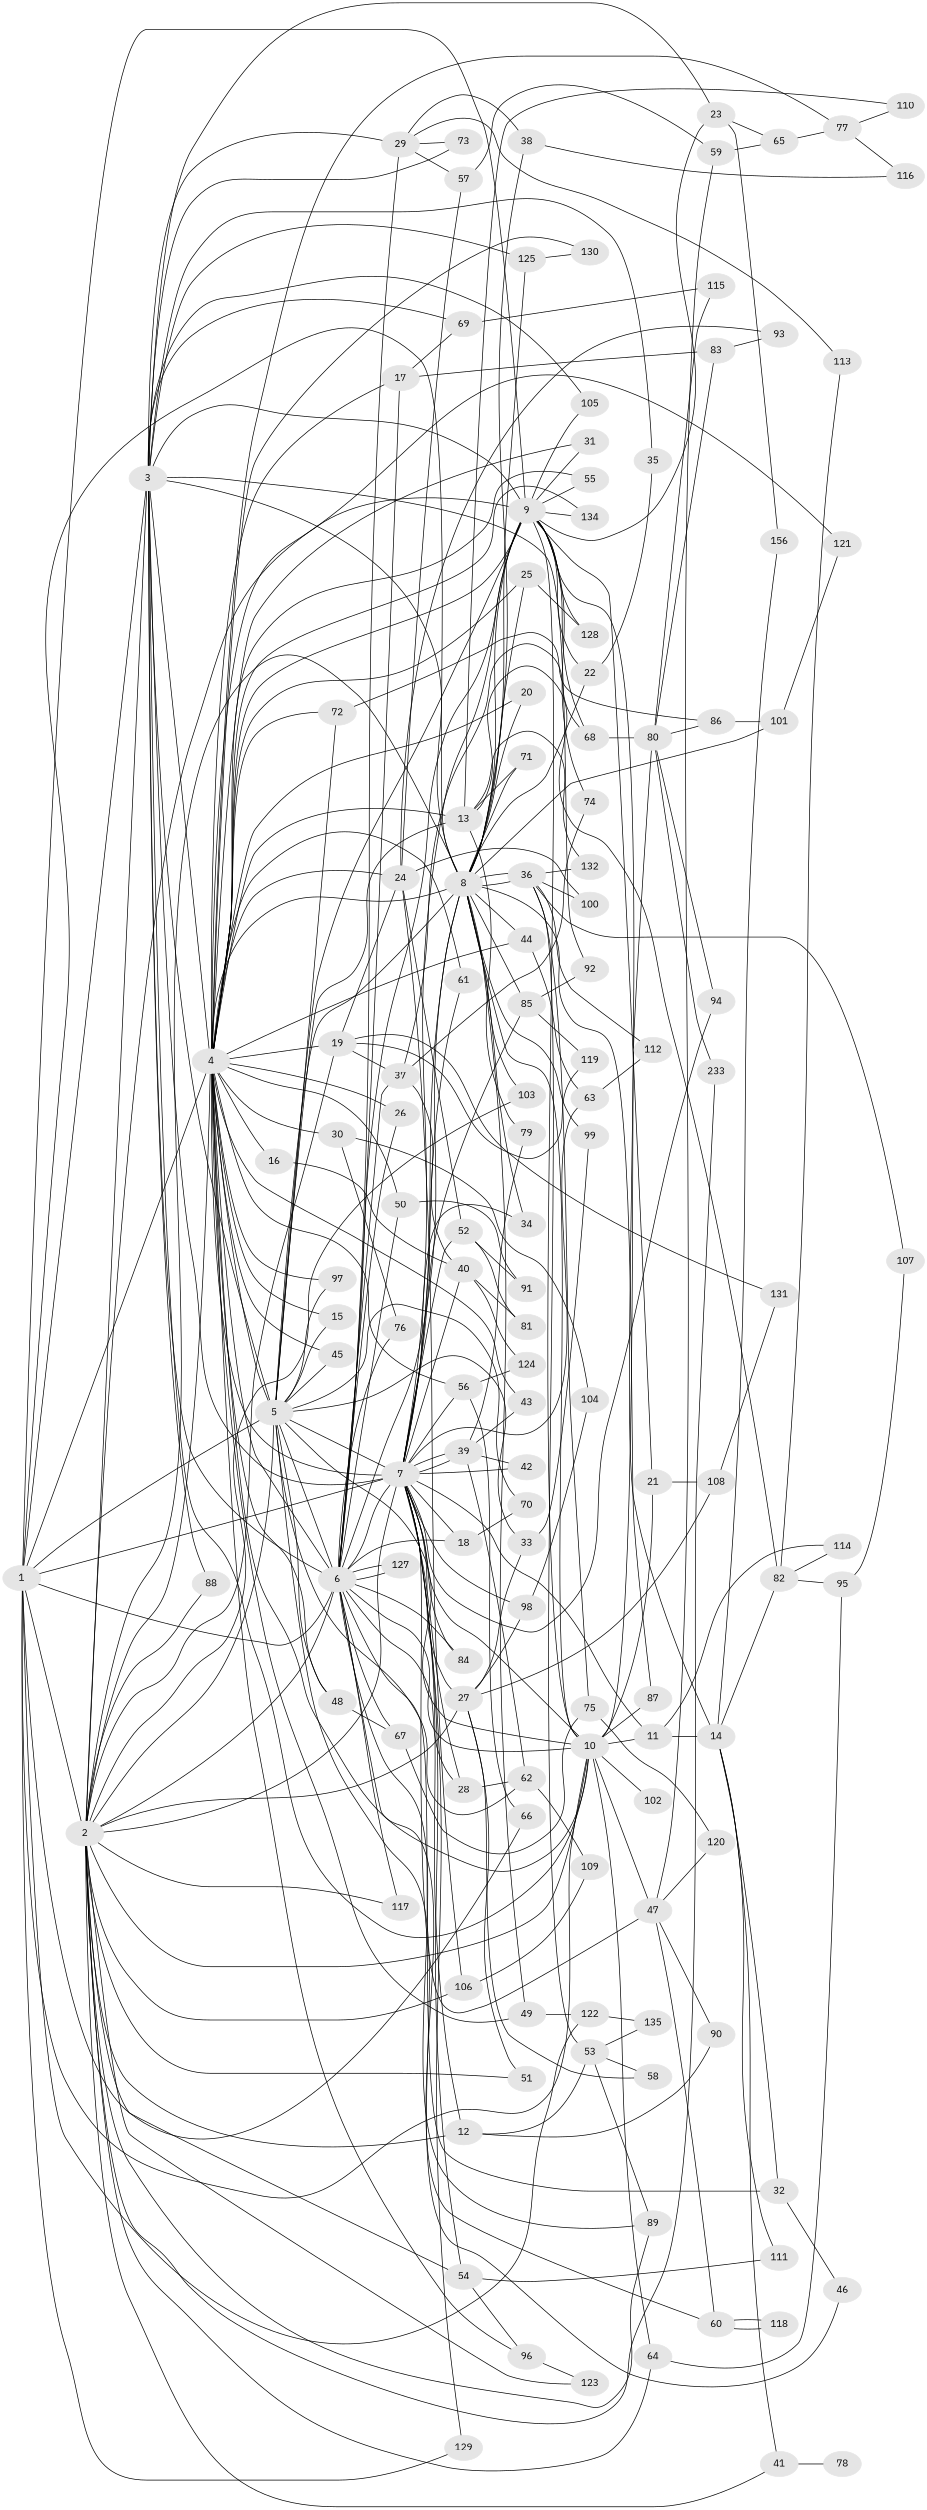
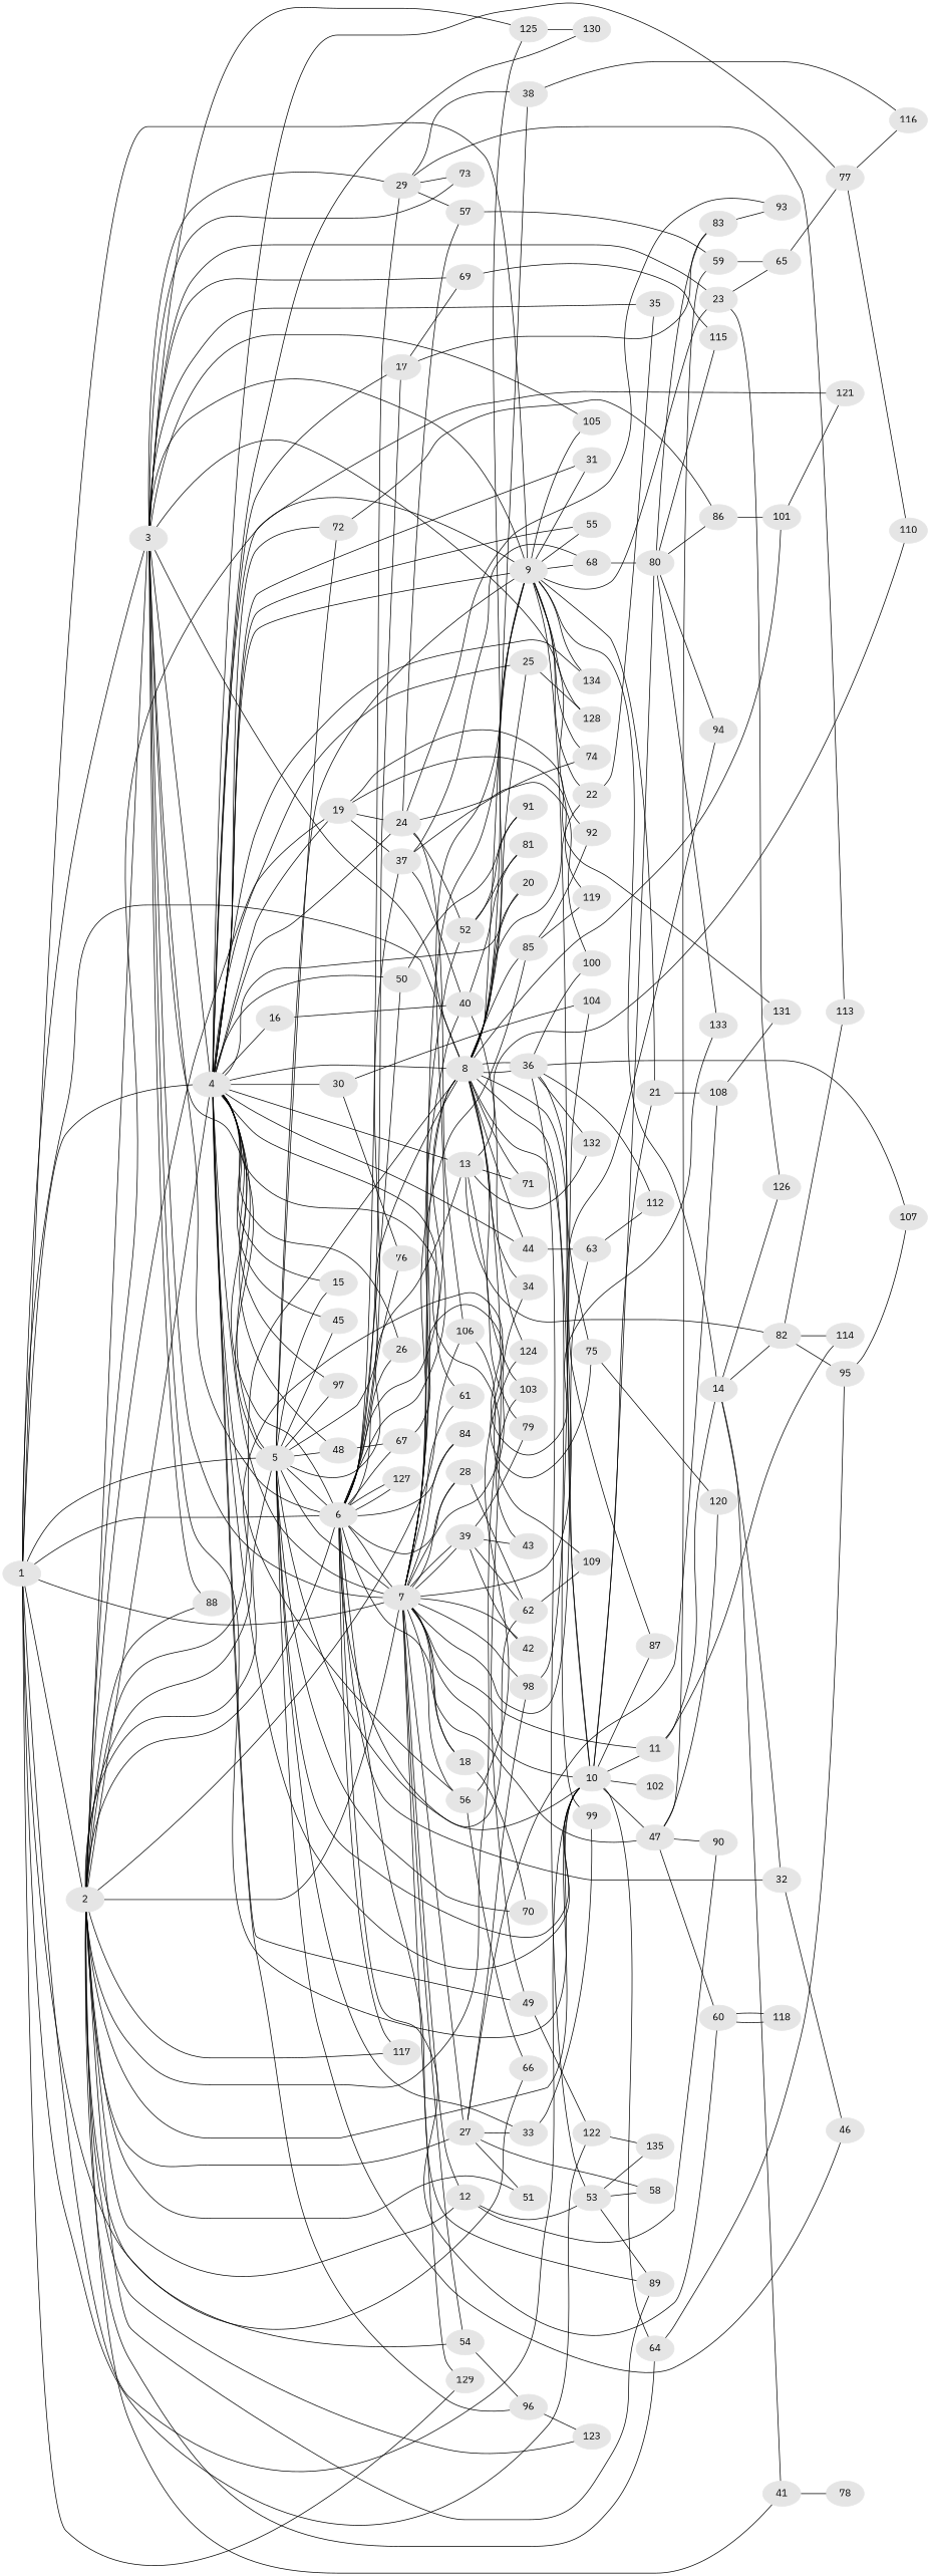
  graph {
    fontname="IBM Plex Sans"
    rankdir=LR
    node [color=gray90 fontname="IBM Plex Sans" style=filled]
    edge [fontname="IBM Plex Sans"]
    1
    2
    3
    4
    5
    6
    7
    8
    9
    10
    66
    122
    129
    12
    19
    27
    41
    51
    54
    64
    88
    89
    103
    106
    117
    123
-   133 [label=233]
+   133
    23
    29
    35
    69
    73
    92
    105
    125
    13
    15
    16
    17
    20
    24
    25
    26
    30
    31
    43
    44
    45
    48
    49
    50
    55
    56
    61
    72
    77
    96
    97
    121
    130
    134
    33
    46
    62
    70
    18
    28
    32
    37
    60
    67
    76
    84
    127
    11
    34
    39
    42
    47
    52
    63
    85
    94
    98
    40
    22
    36
    38
    71
    87
    99
    101
    14
    21
    68
    74
    128
    80
    102
    135
    53
    90
    119
    131
    108
    58
    78
-   111
    95
    109
-   126 [label=156]
+   126
    65
    57
    113
    115
    79
    82
    110
    132
    83
    93
    100
    104
    91
    124
    86
    116
    118
    75
    114
    59
    120
    81
    112
    107
    1 -- 2
    1 -- 3
    1 -- 4
    1 -- 5
    1 -- 6
    1 -- 7
    1 -- 8
    1 -- 9
    1 -- 10
    1 -- 66
    1 -- 122
    1 -- 129
    2 -- 3
    2 -- 4
    2 -- 5
    2 -- 6
    2 -- 7
    2 -- 8
    2 -- 9
    2 -- 10
    2 -- 12
    2 -- 19
    2 -- 27
    2 -- 41
    2 -- 51
    2 -- 54
    2 -- 64
    2 -- 88
    2 -- 89
    2 -- 103
    2 -- 106
    2 -- 117
    2 -- 123
    2 -- 133
    3 -- 4
    3 -- 5
    3 -- 6
    3 -- 7
    3 -- 8
    3 -- 9
    3 -- 10
    3 -- 88
    3 -- 23
    3 -- 29
    3 -- 35
    3 -- 69
    3 -- 73
    3 -- 92
    3 -- 105
    3 -- 125
    4 -- 5
    4 -- 6
    4 -- 7
    4 -- 8
    4 -- 9
    4 -- 10
    4 -- 19
    4 -- 13
    4 -- 15
    4 -- 16
    4 -- 17
    4 -- 20
    4 -- 24
    4 -- 25
    4 -- 26
    4 -- 30
    4 -- 31
    4 -- 43
    4 -- 44
    4 -- 45
    4 -- 48
    4 -- 49
    4 -- 50
    4 -- 55
    4 -- 56
    4 -- 61
    4 -- 72
    4 -- 77
    4 -- 96
    4 -- 97
    4 -- 121
    4 -- 130
    4 -- 134
    5 -- 6
    5 -- 7
    5 -- 8
    5 -- 9
    5 -- 10
    5 -- 13
    5 -- 15
    5 -- 45
    5 -- 48
    5 -- 72
    5 -- 97
    5 -- 33
    5 -- 46
    5 -- 62
    5 -- 70
    6 -- 7
    6 -- 8
    6 -- 9
    6 -- 10
    6 -- 89
    6 -- 117
    6 -- 29
    6 -- 17
    6 -- 26
    6 -- 50
    6 -- 18
    6 -- 28
    6 -- 32
    6 -- 37
    6 -- 60
    6 -- 67
    6 -- 76
    6 -- 84
    6 -- 127
    6 -- 127
    7 -- 8
    7 -- 9
    7 -- 10
    7 -- 129
    7 -- 12
    7 -- 27
    7 -- 54
    7 -- 56
    7 -- 61
    7 -- 18
    7 -- 28
    7 -- 84
    7 -- 11
    7 -- 34
    7 -- 39
    7 -- 39
    7 -- 42
    7 -- 47
    7 -- 52
    7 -- 63
    7 -- 85
    7 -- 94
    7 -- 98
    7 -- 40
    8 -- 9
    8 -- 10
    8 -- 103
    8 -- 125
    8 -- 20
    8 -- 25
    8 -- 44
    8 -- 49
    8 -- 34
    8 -- 85
    8 -- 22
    8 -- 36
    8 -- 36
    8 -- 38
    8 -- 71
    8 -- 87
    8 -- 99
    8 -- 101
    9 -- 10
    9 -- 23
    9 -- 105
    9 -- 31
    9 -- 55
    9 -- 134
    9 -- 22
    9 -- 14
    9 -- 21
    9 -- 68
    9 -- 74
    9 -- 128
    10 -- 64
    10 -- 11
    10 -- 47
    10 -- 87
    10 -- 21
    10 -- 80
    10 -- 102
    122 -- 135
    12 -- 53
    12 -- 90
    19 -- 24
    19 -- 37
    19 -- 119
    19 -- 131
    27 -- 51
    27 -- 33
    27 -- 98
    27 -- 108
    27 -- 58
    41 -- 78
    54 -- 96
-   54 -- 111
    64 -- 95
    106 -- 109
    23 -- 126
    23 -- 65
    29 -- 73
    29 -- 38
    29 -- 57
    29 -- 113
    69 -- 115
    125 -- 130
    13 -- 71
    13 -- 79
    13 -- 82
    13 -- 110
    13 -- 132
    16 -- 40
    17 -- 69
    17 -- 83
    24 -- 106
    24 -- 52
    24 -- 57
    24 -- 93
    24 -- 100
    25 -- 128
    30 -- 76
    30 -- 104
    44 -- 63
    48 -- 67
    49 -- 122
    50 -- 91
    56 -- 66
    56 -- 124
    72 -- 86
    77 -- 110
    77 -- 116
    96 -- 123
    33 -- 99
    62 -- 109
    18 -- 70
    28 -- 62
    32 -- 46
    37 -- 40
    37 -- 68
    37 -- 74
    60 -- 118
    60 -- 118
    67 -- 75
    11 -- 14
    11 -- 114
    39 -- 43
    39 -- 62
    39 -- 42
    39 -- 79
    47 -- 60
    47 -- 90
    47 -- 59
    47 -- 120
    52 -- 91
    52 -- 81
    63 -- 112
    85 -- 92
    85 -- 119
    98 -- 104
    40 -- 124
    40 -- 81
    22 -- 35
    36 -- 53
    36 -- 132
    36 -- 100
    36 -- 75
    36 -- 112
    36 -- 107
    38 -- 116
    101 -- 121
    14 -- 41
    14 -- 32
-   14 -- 111
    14 -- 126
    14 -- 82
    21 -- 108
    68 -- 80
    80 -- 133
    80 -- 94
    80 -- 115
    80 -- 83
    80 -- 86
    53 -- 89
    53 -- 135
    53 -- 58
    108 -- 131
    95 -- 107
    65 -- 77
    57 -- 59
    82 -- 95
    82 -- 113
    82 -- 114
    83 -- 93
    86 -- 101
    75 -- 120
    59 -- 65
  }
